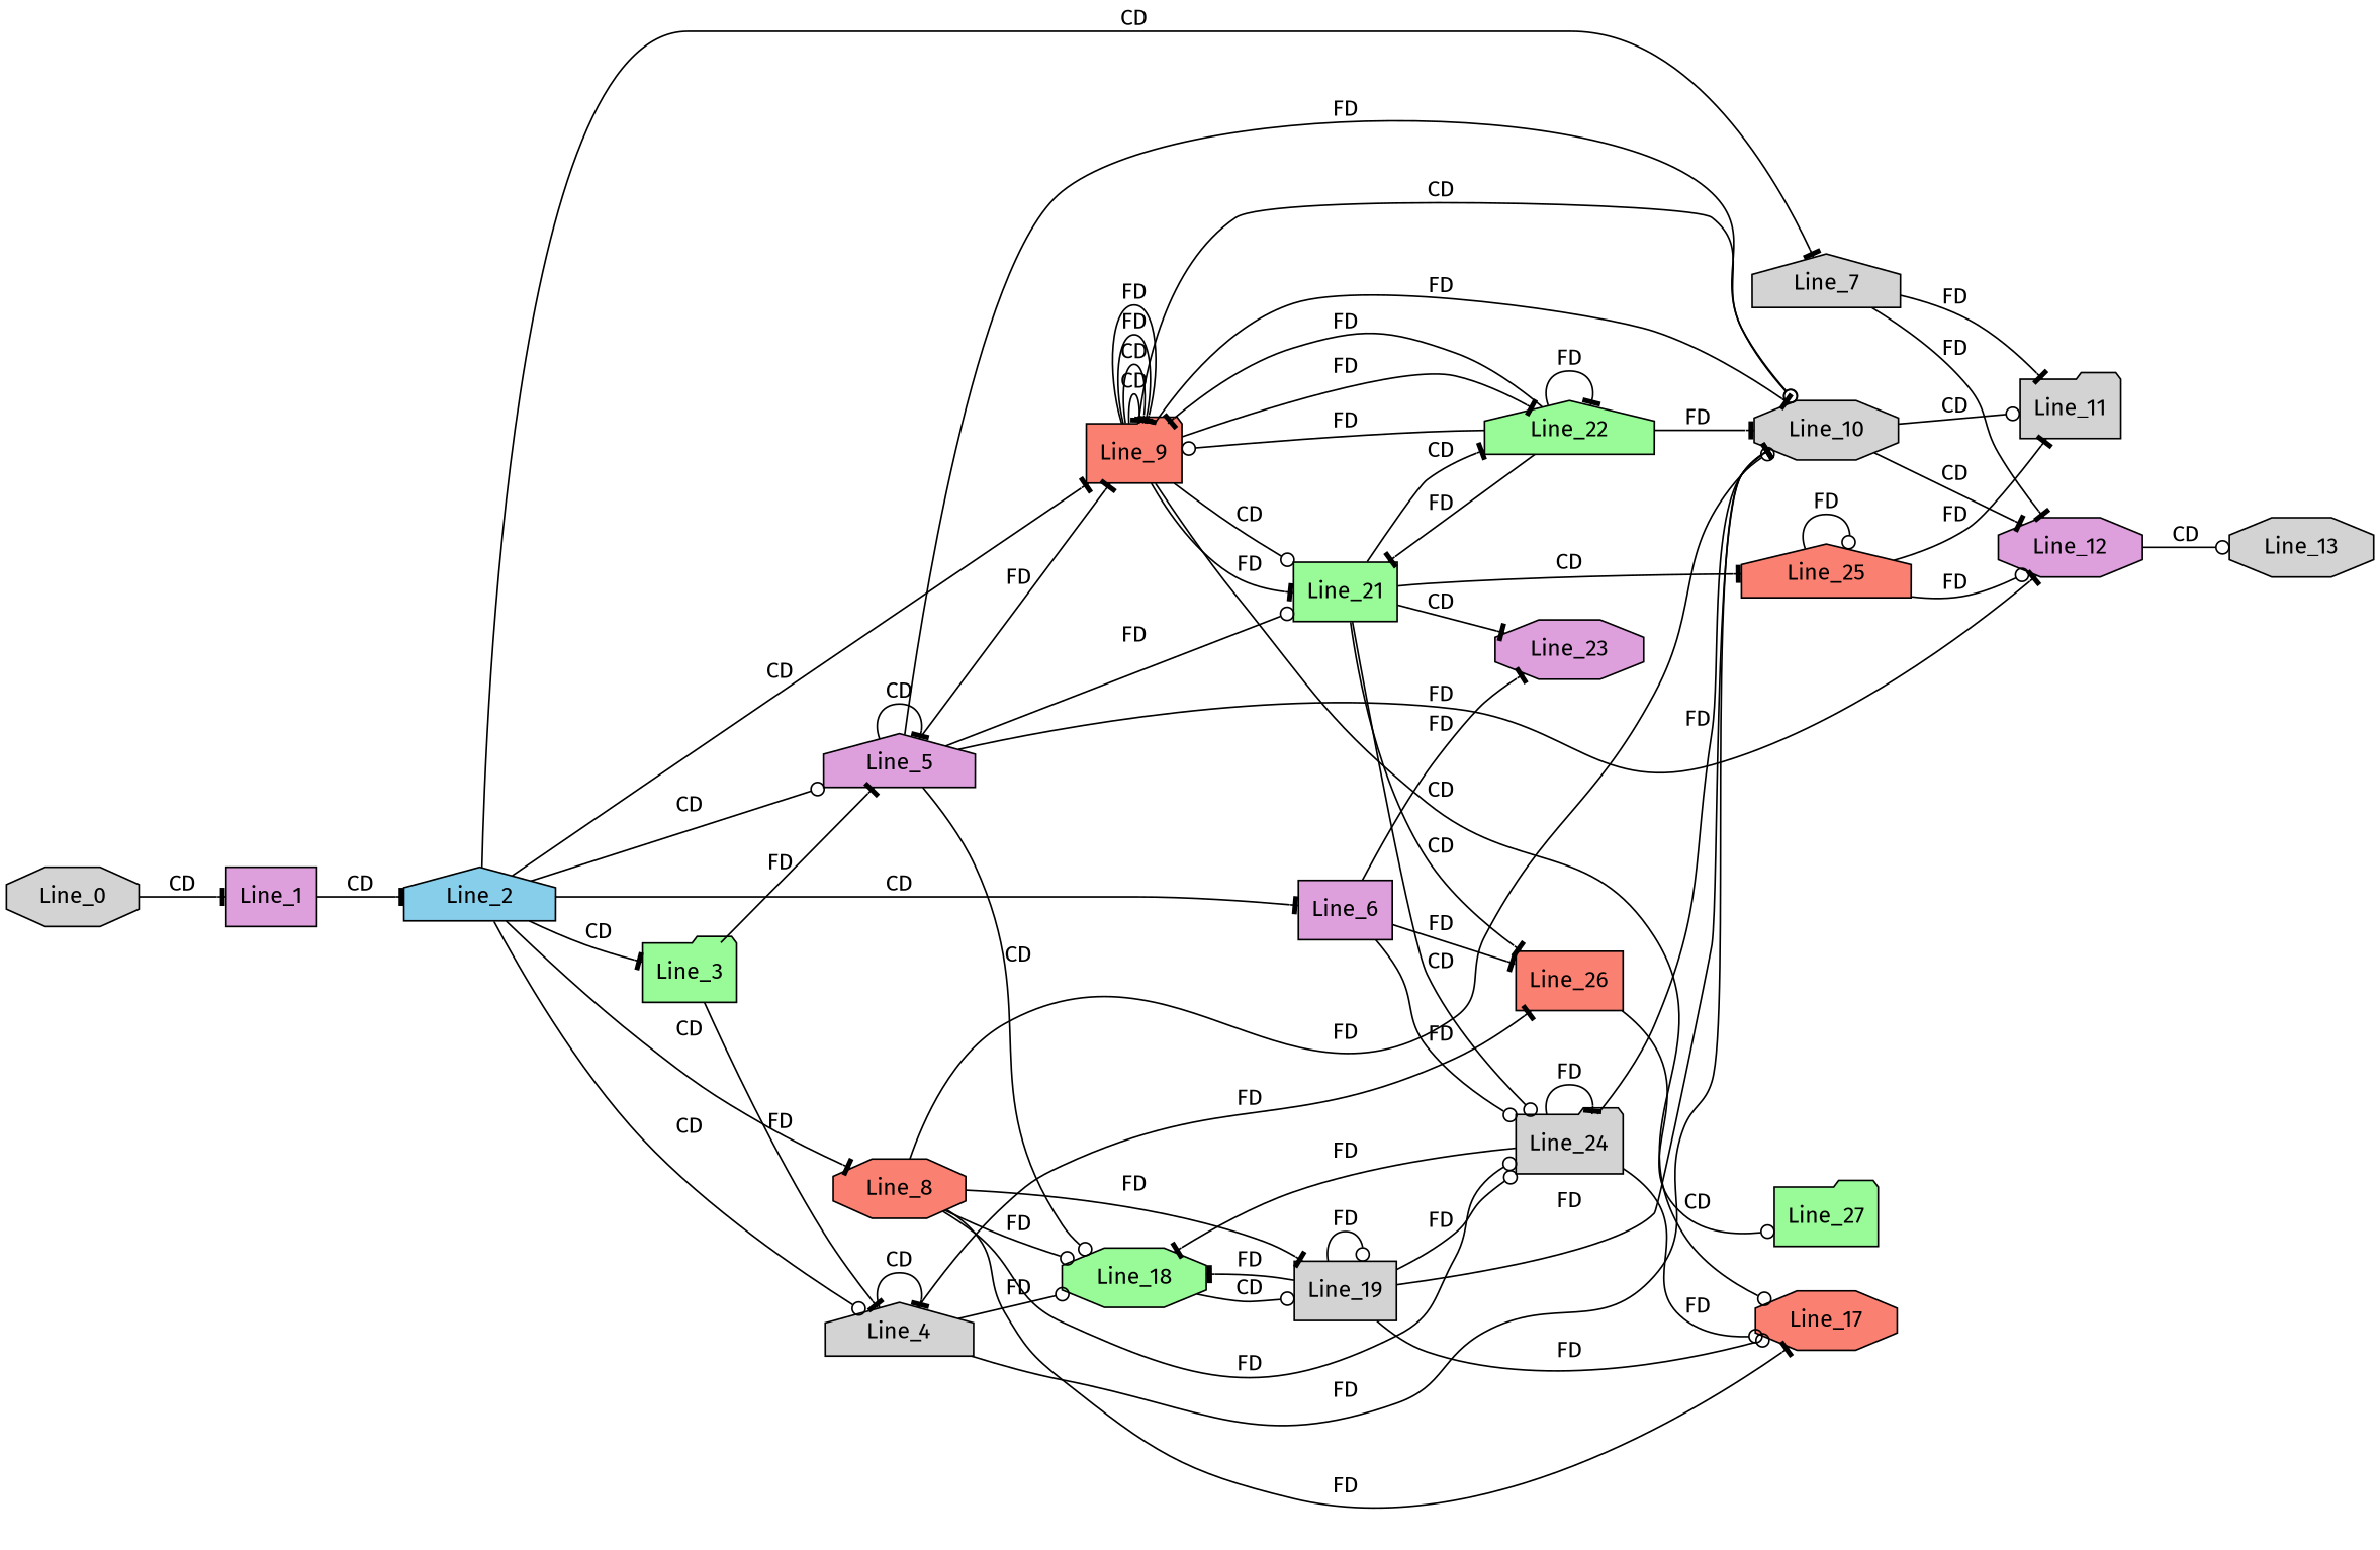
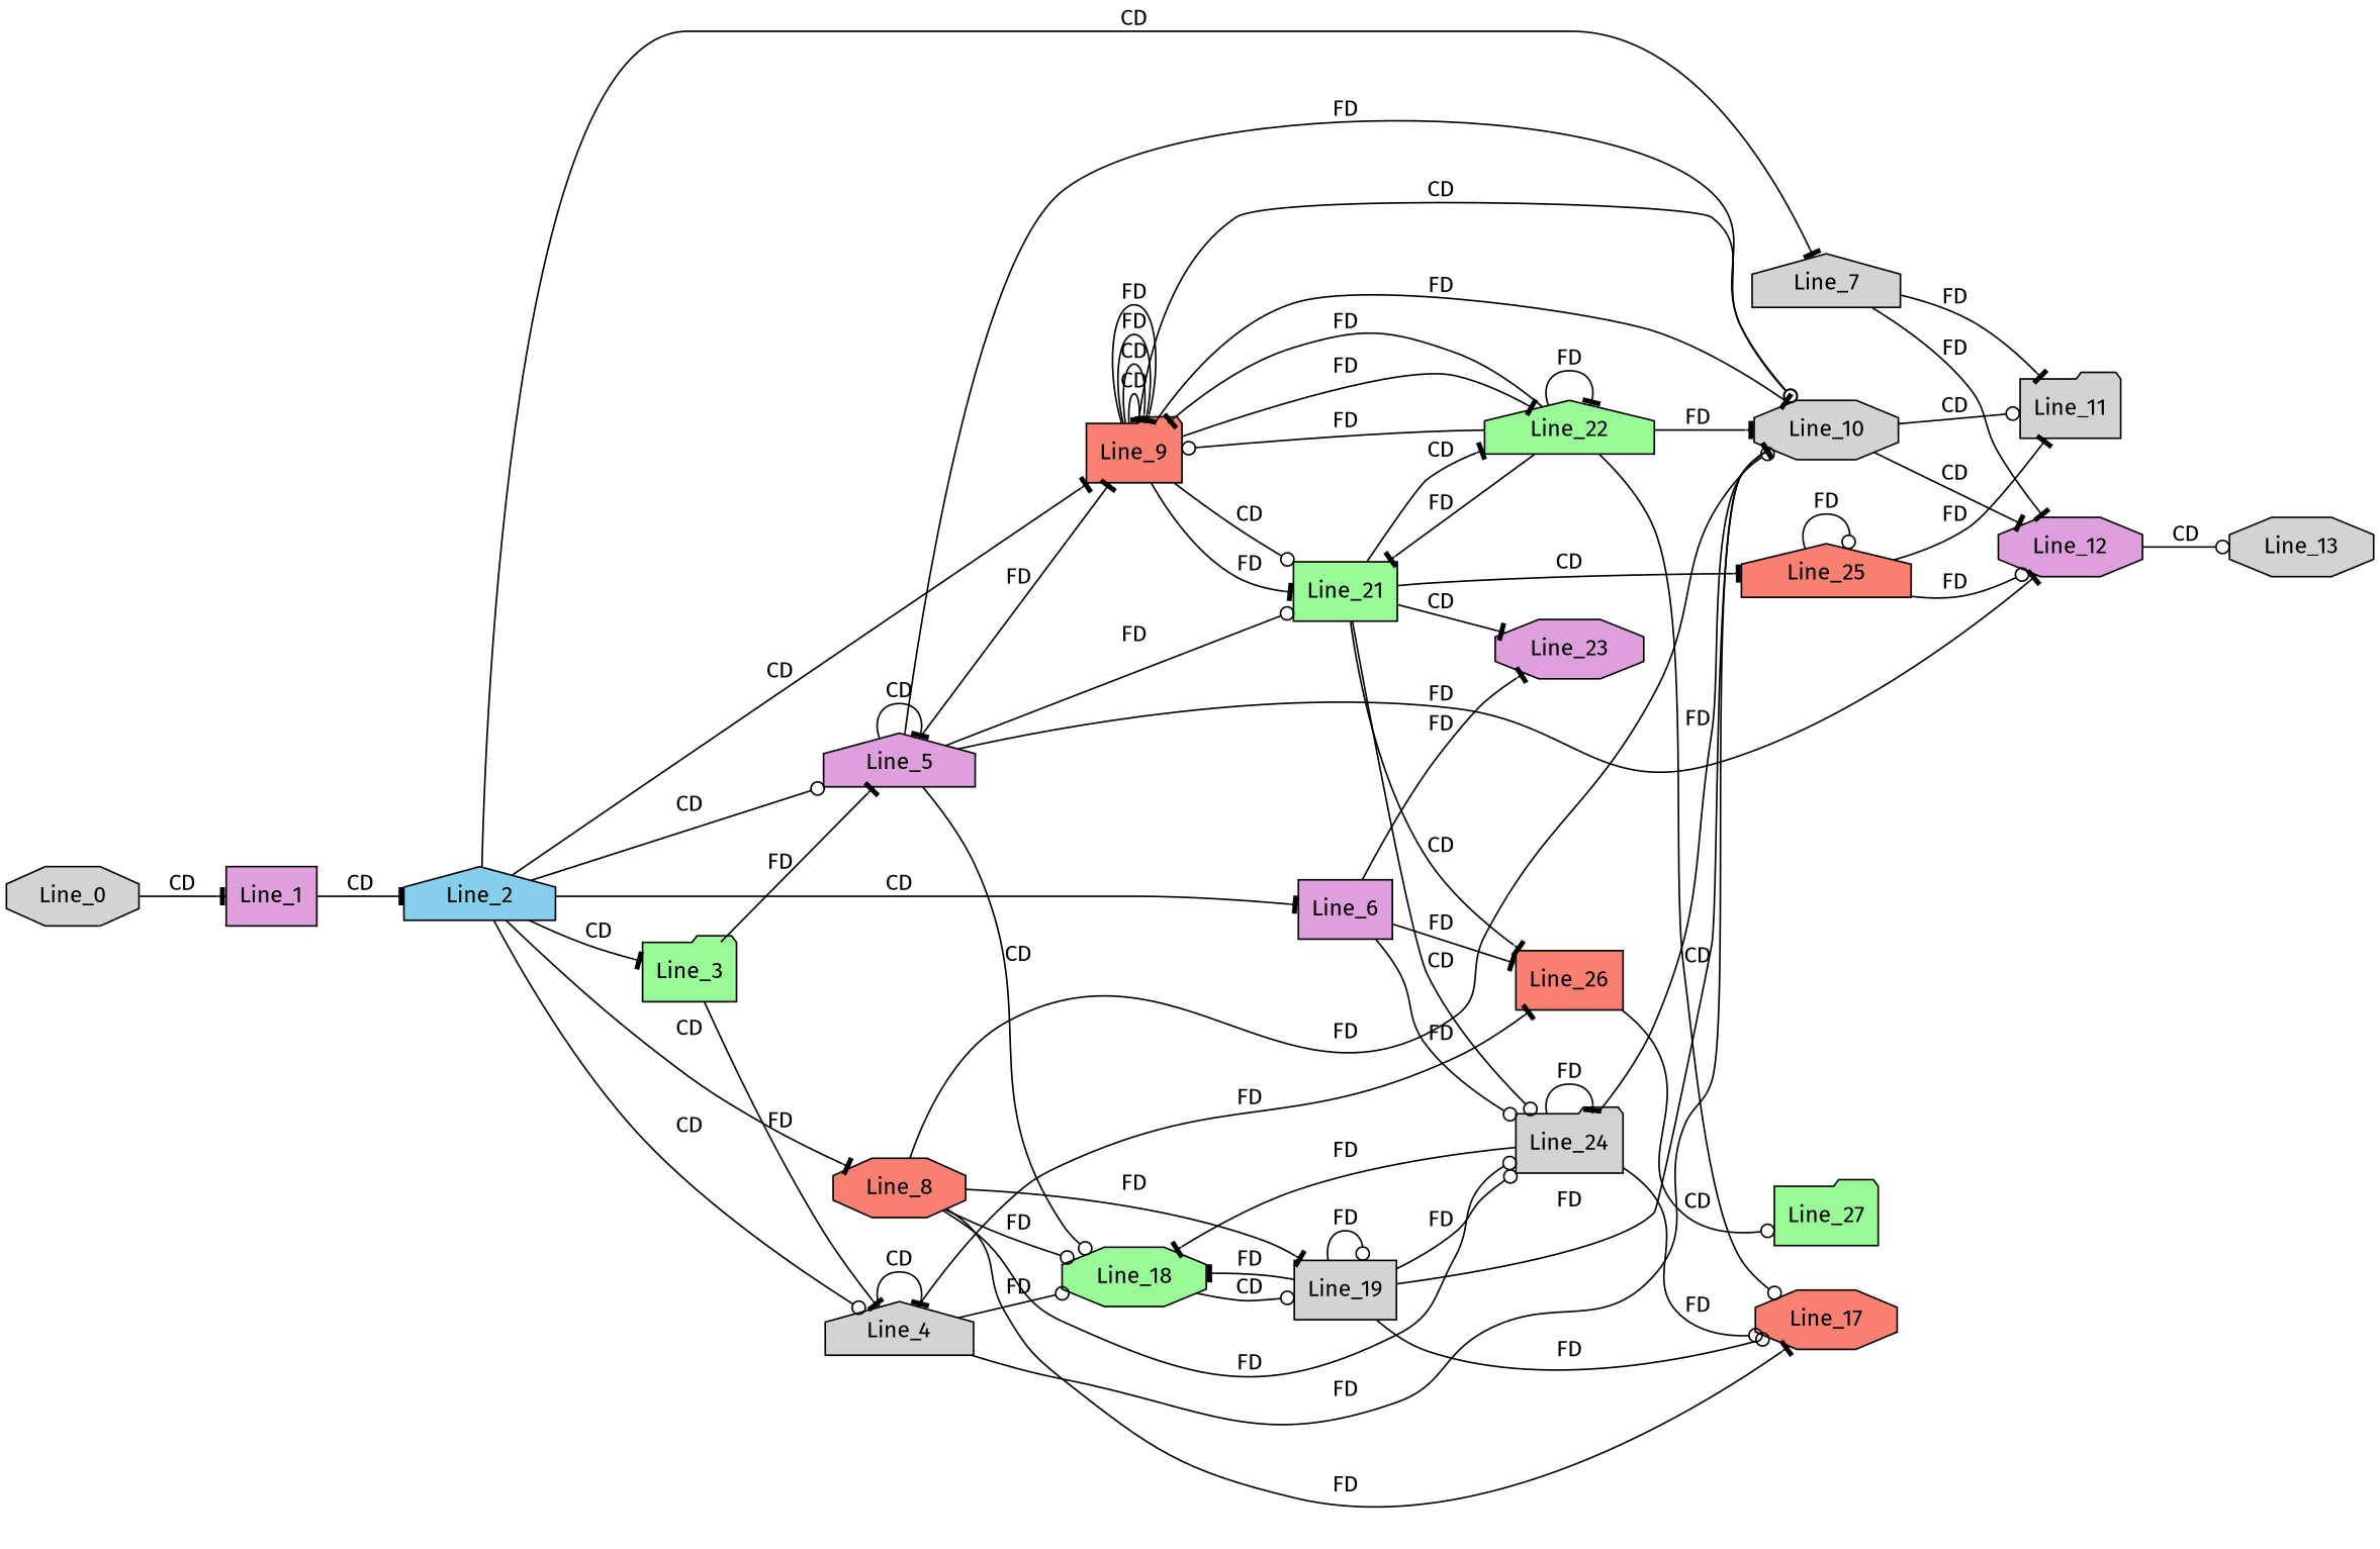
  digraph {
    fontname="Fira Sans"
    rankdir=LR
    node [fillcolor=lightgrey fontname="Fira Sans" shape=octagon style=filled]
    edge [arrowhead=tee fontname="Fira Sans"]
    Line_1 [fillcolor=plum shape=box]
    Line_0
    Line_2 [fillcolor=skyblue shape=house]
    Line_3 [fillcolor=palegreen shape=folder]
    Line_4 [shape=house]
    Line_5 [fillcolor=plum shape=house]
    Line_6 [fillcolor=plum shape=box]
    Line_7 [shape=house]
    Line_8 [fillcolor=salmon]
    Line_9 [fillcolor=salmon shape=folder]
    Line_10
    Line_18 [fillcolor=palegreen]
    Line_26 [fillcolor=salmon shape=box]
    Line_12 [fillcolor=plum]
    Line_21 [fillcolor=palegreen shape=box]
    Line_23 [fillcolor=plum]
    Line_24 [shape=folder]
    Line_11 [shape=folder]
    Line_17 [fillcolor=salmon]
    Line_19 [shape=box]
    Line_22 [fillcolor=palegreen shape=house]
    Line_27 [fillcolor=palegreen shape=folder]
    Line_13
    Line_25 [fillcolor=salmon shape=house]
    Line_1 -> Line_2 [label=CD]
    Line_0 -> Line_1 [label=CD]
    Line_2 -> Line_3 [label=CD]
    Line_2 -> Line_4 [arrowhead=odot label=CD]
    Line_2 -> Line_5 [arrowhead=odot label=CD]
    Line_2 -> Line_6 [label=CD]
    Line_2 -> Line_7 [label=CD]
    Line_2 -> Line_8 [label=CD]
    Line_2 -> Line_9 [label=CD]
    Line_3 -> Line_4 [label=FD]
    Line_3 -> Line_5 [label=FD]
    Line_4 -> Line_4 [label=CD]
    Line_4 -> Line_10 [label=FD]
    Line_4 -> Line_18 [arrowhead=odot label=FD]
    Line_4 -> Line_26 [label=FD]
    Line_5 -> Line_5 [label=CD]
    Line_5 -> Line_9 [label=FD]
    Line_5 -> Line_10 [arrowhead=odot label=FD]
    Line_5 -> Line_18 [arrowhead=odot label=CD]
    Line_5 -> Line_12 [label=FD]
    Line_5 -> Line_21 [arrowhead=odot label=FD]
    Line_6 -> Line_26 [label=FD]
    Line_6 -> Line_23 [label=FD]
    Line_6 -> Line_24 [arrowhead=odot label=FD]
    Line_7 -> Line_12 [label=FD]
    Line_7 -> Line_11 [label=FD]
    Line_8 -> Line_10 [arrowhead=odot label=FD]
    Line_8 -> Line_18 [arrowhead=odot label=FD]
    Line_8 -> Line_24 [arrowhead=odot label=FD]
    Line_8 -> Line_17 [label=FD]
    Line_8 -> Line_19 [label=FD]
    Line_9 -> Line_9 [label=CD]
    Line_9 -> Line_9 [label=CD]
    Line_9 -> Line_9 [label=FD]
    Line_9 -> Line_9 [label=FD]
    Line_9 -> Line_10 [arrowhead=odot label=CD]
    Line_9 -> Line_10 [label=FD]
    Line_9 -> Line_21 [arrowhead=odot label=CD]
    Line_9 -> Line_21 [label=FD]
-   Line_9 -> Line_17 [arrowhead=odot label=CD]
+   Line_22 -> Line_17 [arrowhead=odot label=CD]
    Line_9 -> Line_22 [label=FD]
    Line_10 -> Line_12 [label=CD]
    Line_10 -> Line_11 [arrowhead=odot label=CD]
    Line_18 -> Line_19 [arrowhead=odot label=CD]
    Line_26 -> Line_27 [arrowhead=odot label=CD]
    Line_12 -> Line_13 [arrowhead=odot label=CD]
    Line_21 -> Line_26 [label=CD]
    Line_21 -> Line_23 [label=CD]
    Line_21 -> Line_24 [arrowhead=odot label=CD]
    Line_21 -> Line_22 [label=CD]
    Line_21 -> Line_25 [label=CD]
    Line_24 -> Line_10 [label=FD]
    Line_24 -> Line_18 [label=FD]
    Line_24 -> Line_24 [label=FD]
    Line_24 -> Line_17 [arrowhead=odot label=FD]
    Line_19 -> Line_10 [label=FD]
    Line_19 -> Line_18 [label=FD]
    Line_19 -> Line_24 [arrowhead=odot label=FD]
    Line_19 -> Line_17 [arrowhead=odot label=FD]
    Line_19 -> Line_19 [arrowhead=odot label=FD]
    Line_22 -> Line_9 [arrowhead=odot label=FD]
    Line_22 -> Line_9 [label=FD]
    Line_22 -> Line_10 [label=FD]
    Line_22 -> Line_21 [label=FD]
    Line_22 -> Line_22 [label=FD]
    Line_25 -> Line_12 [arrowhead=odot label=FD]
    Line_25 -> Line_11 [label=FD]
    Line_25 -> Line_25 [arrowhead=odot label=FD]
  }
